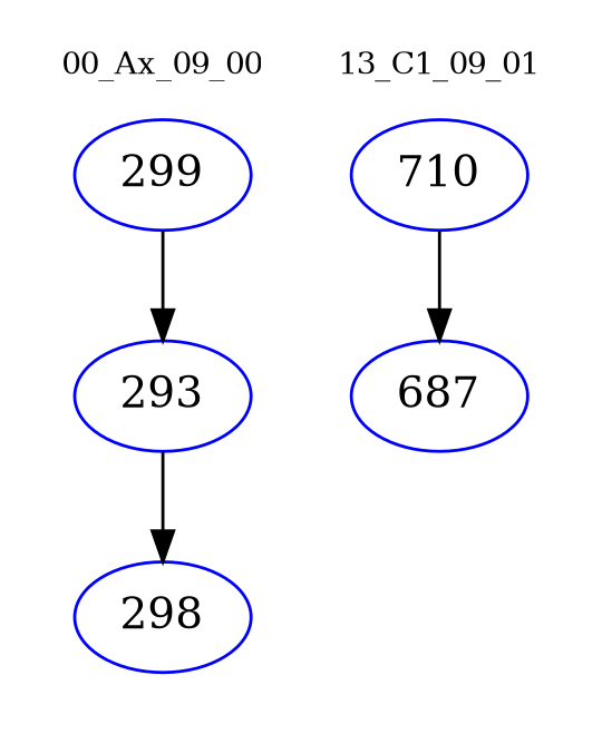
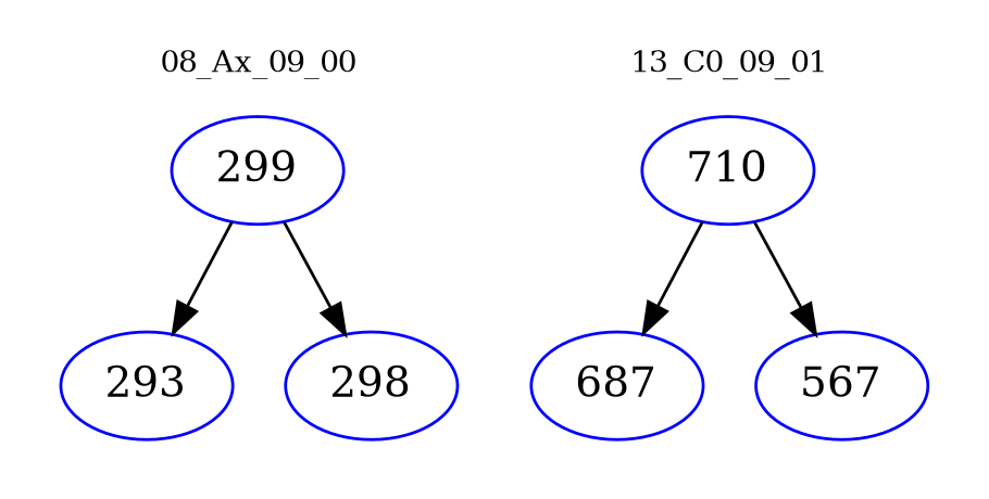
  digraph {
    node [color=blue]
    edge [color=black]
    n1 [label=299]
    n2 [label=293]
    n3 [label=298]
    n4 [label=710]
    n5 [label=687]
+   n6 [label=567]
    subgraph cluster_1 {
      color=white
      fontsize=10
-     label="00_Ax_09_00"
+     label="08_Ax_09_00"
      n1
      n2
      n3
    }
    subgraph cluster_2 {
      color=white
      fontsize=10
-     label="13_C1_09_01"
+     label="13_C0_09_01"
      n4
      n5
+     n6
    }
    n1 -> n2
-   n2 -> n3
+   n1 -> n3
    n4 -> n5
+   n4 -> n6
  }
